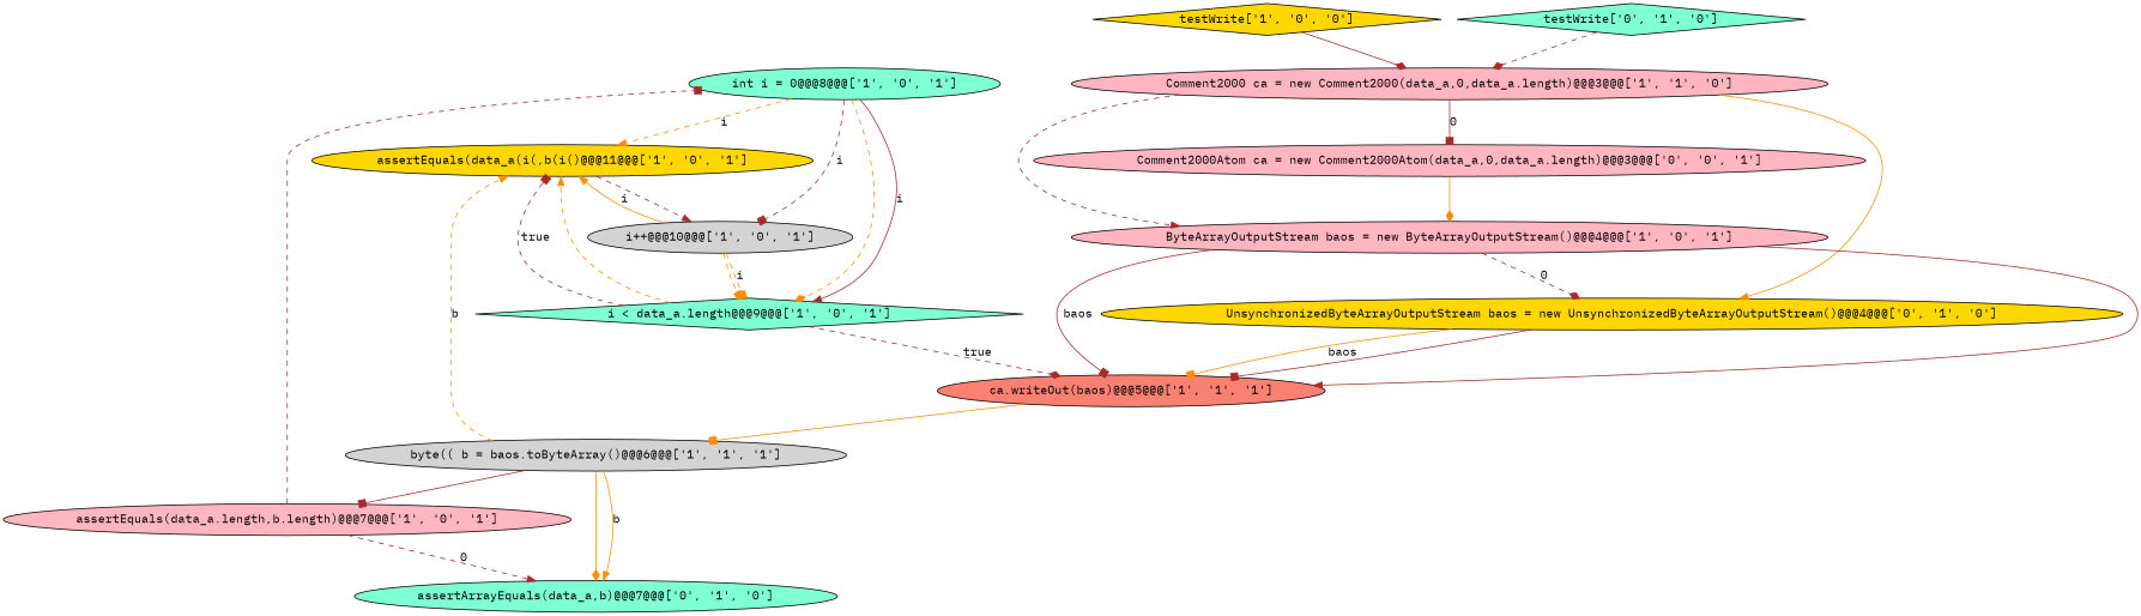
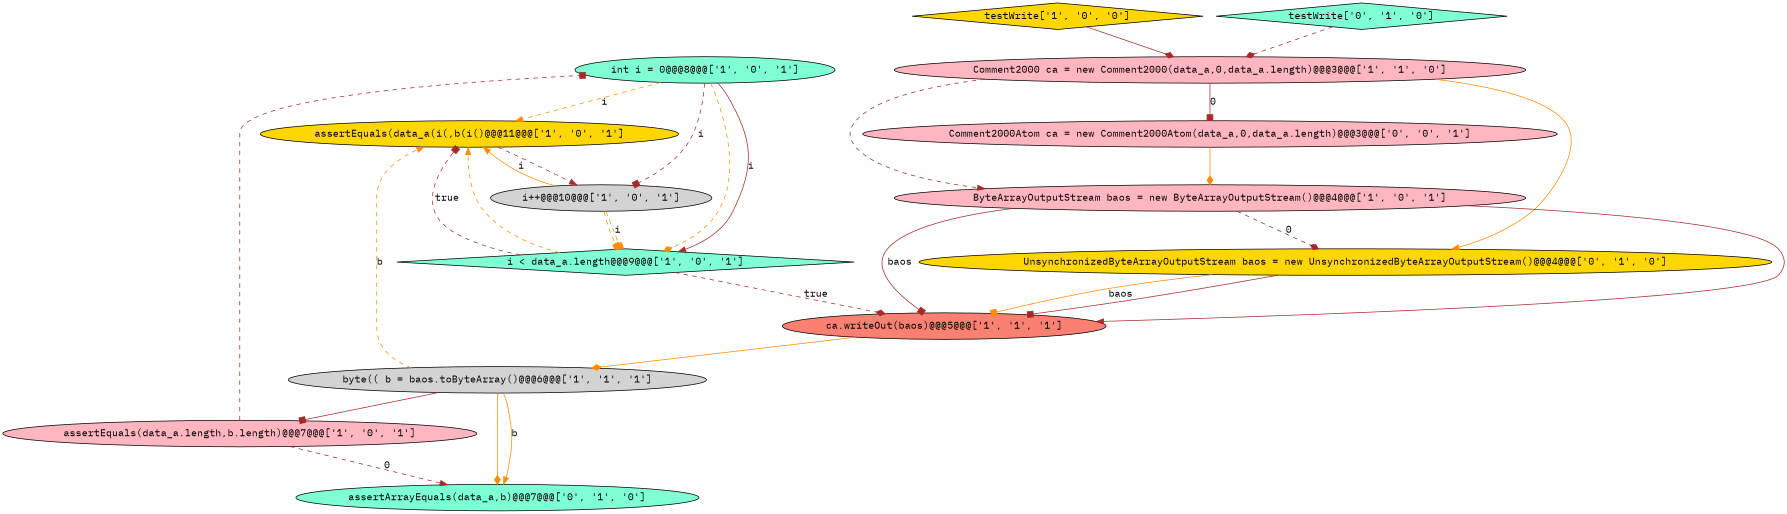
  digraph {
    fontname="IBM Plex Mono"
    node [fillcolor=aquamarine fontname="IBM Plex Mono" shape=ellipse style=filled]
    edge [arrowhead=normal color=brown fontname="IBM Plex Mono" style=dashed]
    n1 [label="int i = 0@@@8@@@['1', '0', '1']"]
    n2 [fillcolor=gold label="assertEquals(data_a(i(,b(i()@@@11@@@['1', '0', '1']"]
    n3 [label="i < data_a.length@@@9@@@['1', '0', '1']" shape=diamond]
    n4 [fillcolor=lightgrey label="i++@@@10@@@['1', '0', '1']"]
    n5 [fillcolor=salmon label="ca.writeOut(baos)@@@5@@@['1', '1', '1']"]
    n6 [fillcolor=gold label="testWrite['1', '0', '0']" shape=diamond]
    n7 [fillcolor=lightpink label="Comment2000 ca = new Comment2000(data_a,0,data_a.length)@@@3@@@['1', '1', '0']"]
    n8 [fillcolor=lightpink label="ByteArrayOutputStream baos = new ByteArrayOutputStream()@@@4@@@['1', '0', '1']"]
    n9 [fillcolor=gold label="UnsynchronizedByteArrayOutputStream baos = new UnsynchronizedByteArrayOutputStream()@@@4@@@['0', '1', '0']"]
    n10 [fillcolor=lightpink label="Comment2000Atom ca = new Comment2000Atom(data_a,0,data_a.length)@@@3@@@['0', '0', '1']"]
    n11 [label="assertArrayEquals(data_a,b)@@@7@@@['0', '1', '0']"]
    n12 [label="testWrite['0', '1', '0']" shape=diamond]
    n13 [fillcolor=lightgrey label="byte(( b = baos.toByteArray()@@@6@@@['1', '1', '1']"]
    n14 [fillcolor=lightpink label="assertEquals(data_a.length,b.length)@@@7@@@['1', '0', '1']"]
    n1 -> n2 [color=darkorange label=i]
    n1 -> n3 [arrowhead=diamond color=darkorange]
    n1 -> n3 [label=i style=solid]
    n1 -> n4 [arrowhead=box label=i]
    n2 -> n4
    n3 -> n2 [arrowhead=box label=true]
    n3 -> n2 [color=darkorange]
    n3 -> n5 [arrowhead=diamond label=true]
    n4 -> n2 [color=darkorange label=i style=solid]
    n4 -> n3 [arrowhead=box color=darkorange]
    n4 -> n3 [arrowhead=box color=darkorange label=i]
-   n5 -> n13 [arrowhead=box color=darkorange style=solid]
+   n5 -> n13 [arrowhead=diamond color=darkorange style=solid]
    n6 -> n7 [arrowhead=diamond style=solid]
    n7 -> n8
    n7 -> n9 [color=darkorange style=solid]
    n7 -> n10 [arrowhead=box label=0 style=solid]
    n8 -> n5 [style=solid]
    n8 -> n5 [arrowhead=box label=baos style=solid]
    n8 -> n9 [arrowhead=diamond label=0]
    n9 -> n5 [arrowhead=box color=darkorange label=baos style=solid]
    n9 -> n5 [arrowhead=box style=solid]
    n10 -> n8 [arrowhead=diamond color=darkorange style=solid]
    n12 -> n7 [arrowhead=diamond]
    n13 -> n2 [color=darkorange label=b]
    n13 -> n11 [arrowhead=diamond color=darkorange style=solid]
    n13 -> n11 [color=darkorange label=b style=solid]
    n13 -> n14 [arrowhead=box style=solid]
    n14 -> n1 [arrowhead=box]
    n14 -> n11 [label=0]
  }
